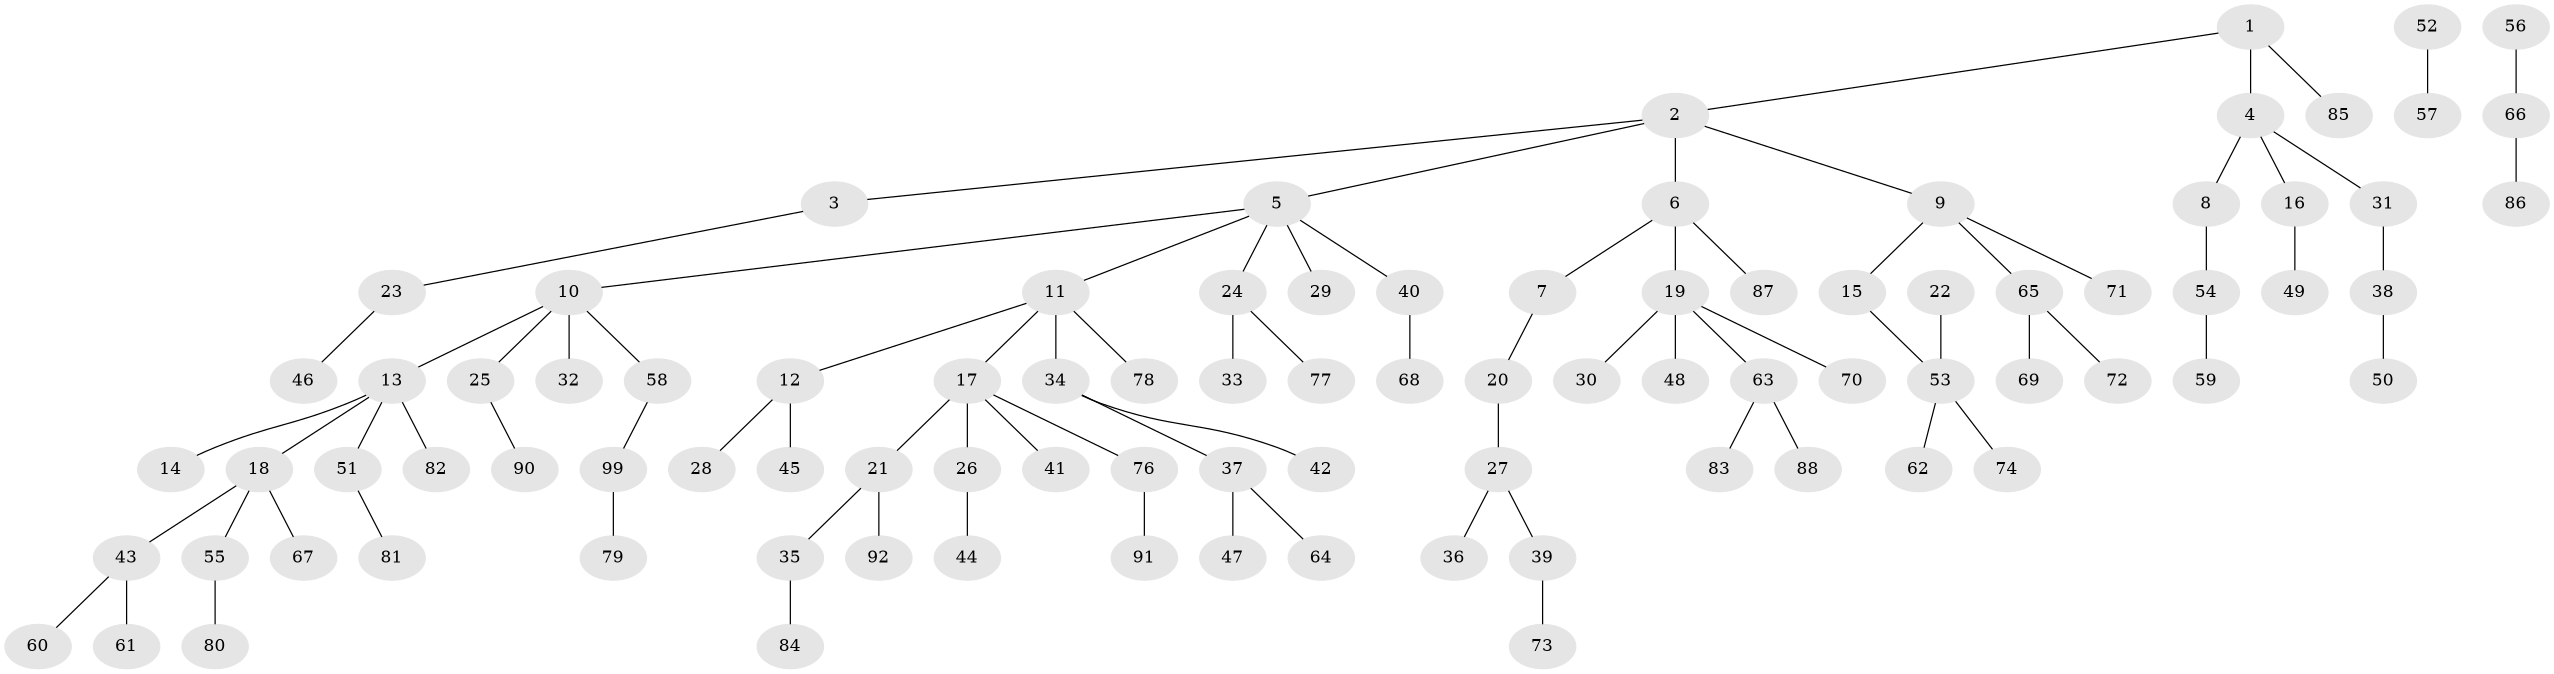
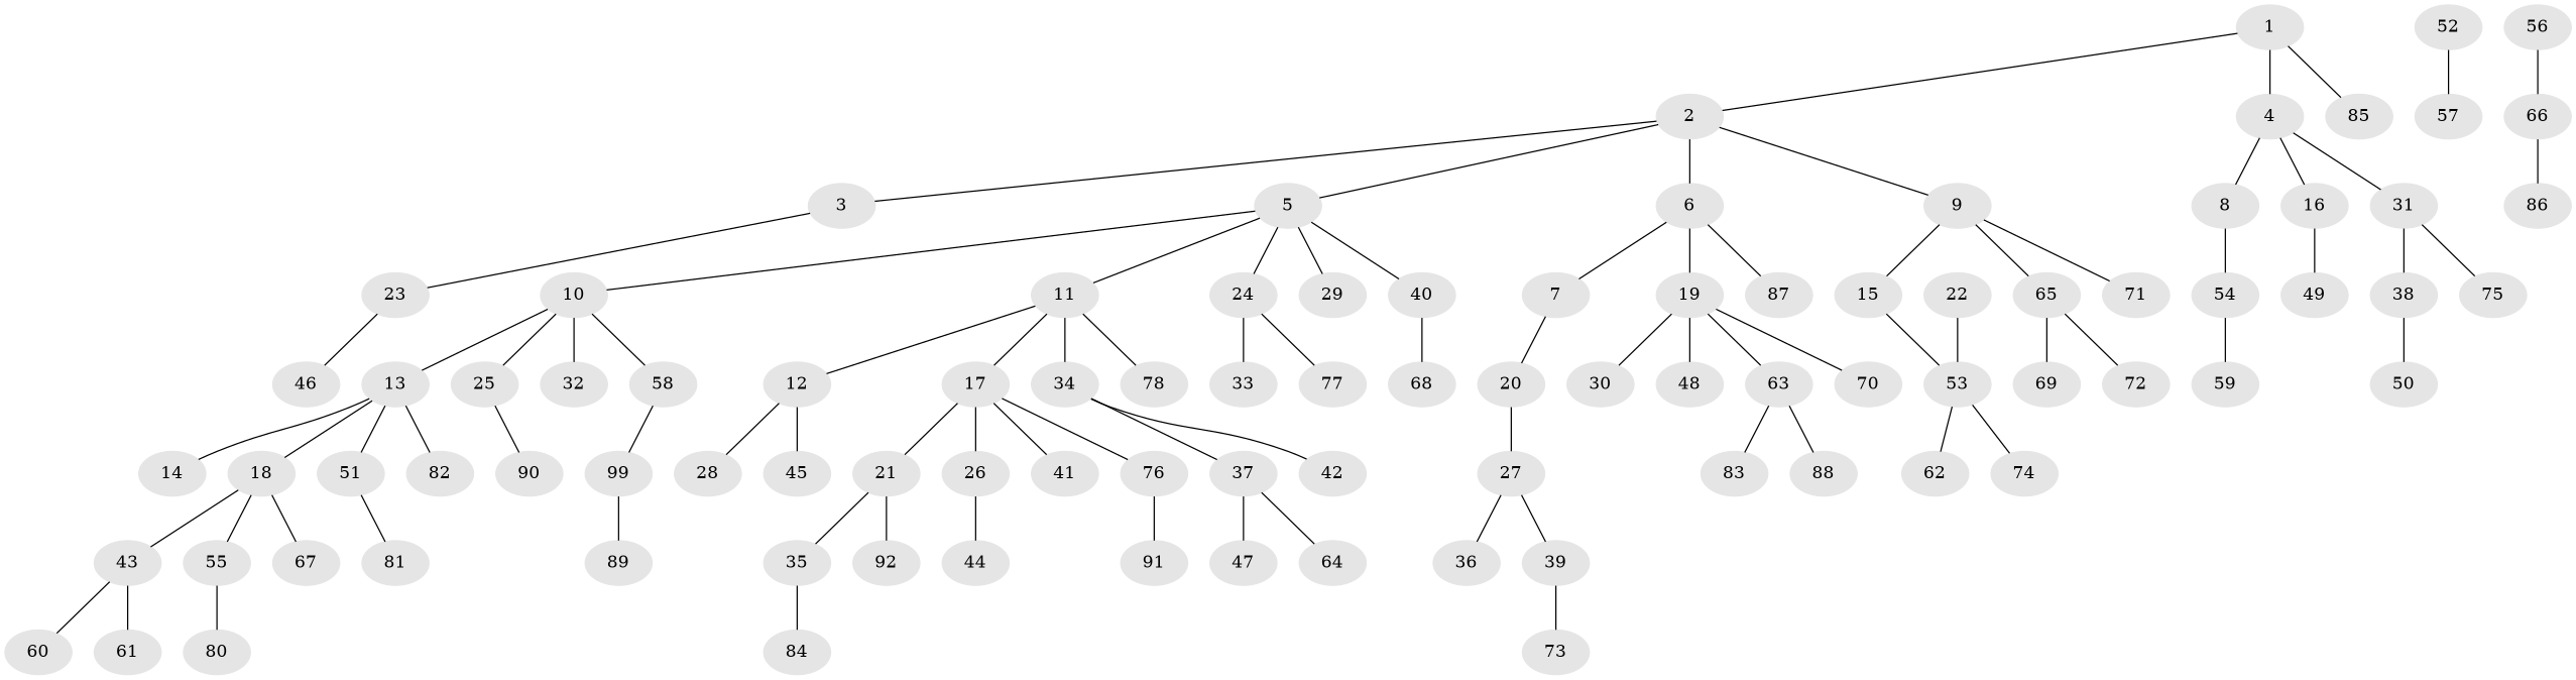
  graph {
    node [color=gray90 style=filled]
    1
    2
    4
    85
    3
    5
    6
    9
    8
    16
    31
    23
    10
    11
    24
    29
    40
    7
    19
    87
    15
    65
    71
    46
    54
    49
    38
+   75
    13
    25
    32
    58
    12
    17
    34
    78
    33
    77
    68
    20
    30
    48
    63
    70
    27
    52
    57
    59
    53
    69
    72
    14
    18
    51
    82
    90
    n57 [label=99]
    28
    45
    21
    26
    41
    76
    37
    42
    43
    55
    67
    81
    22
    35
    92
    44
    91
    60
    61
    80
    83
    88
    36
    39
    84
    62
    74
    56
    66
    73
    50
    47
    64
    86
-   89 [label=79]
+   89
    1 -- 2
    1 -- 4
    1 -- 85
    2 -- 3
    2 -- 5
    2 -- 6
    2 -- 9
    4 -- 8
    4 -- 16
    4 -- 31
    3 -- 23
    5 -- 10
    5 -- 11
    5 -- 24
    5 -- 29
    5 -- 40
    6 -- 7
    6 -- 19
    6 -- 87
    9 -- 15
    9 -- 65
    9 -- 71
    8 -- 54
    16 -- 49
    31 -- 38
+   31 -- 75
    23 -- 46
    10 -- 13
    10 -- 25
    10 -- 32
    10 -- 58
    11 -- 12
    11 -- 17
    11 -- 34
    11 -- 78
    24 -- 33
    24 -- 77
    40 -- 68
    7 -- 20
    19 -- 30
    19 -- 48
    19 -- 63
    19 -- 70
    15 -- 53
    65 -- 69
    65 -- 72
    54 -- 59
    38 -- 50
    13 -- 14
    13 -- 18
    13 -- 51
    13 -- 82
    25 -- 90
    58 -- n57
    12 -- 28
    12 -- 45
    17 -- 21
    17 -- 26
    17 -- 41
    17 -- 76
    34 -- 37
    34 -- 42
    20 -- 27
    63 -- 83
    63 -- 88
    27 -- 36
    27 -- 39
    52 -- 57
    53 -- 62
    53 -- 74
    18 -- 43
    18 -- 55
    18 -- 67
    51 -- 81
    n57 -- 89
    21 -- 35
    21 -- 92
    26 -- 44
    76 -- 91
    37 -- 47
    37 -- 64
    43 -- 60
    43 -- 61
    55 -- 80
    22 -- 53
    35 -- 84
    39 -- 73
    56 -- 66
    66 -- 86
  }
